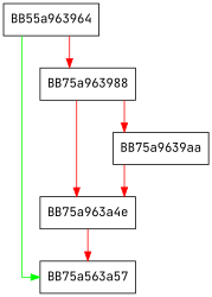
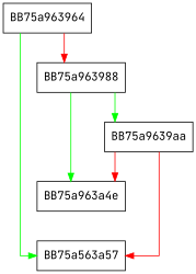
  digraph {
    fontname="JetBrains Mono"
    splines=ortho
    node [fontname="JetBrains Mono" shape=box]
    edge [color=red fontname="JetBrains Mono"]
    n1 [label=BB75a563a57]
-   BB75a963964 [label=BB55a963964]
+   BB75a963964
    BB75a963988
    BB75a963a4e
    BB75a9639aa
    BB75a963964 -> n1 [color=green]
    BB75a963964 -> BB75a963988
-   BB75a963988 -> BB75a963a4e
-   BB75a963988 -> BB75a9639aa
-   BB75a963a4e -> n1
+   BB75a963988 -> BB75a963a4e [color=green]
+   BB75a963988 -> BB75a9639aa [color=green]
+   BB75a9639aa -> n1
    BB75a9639aa -> BB75a963a4e
  }
